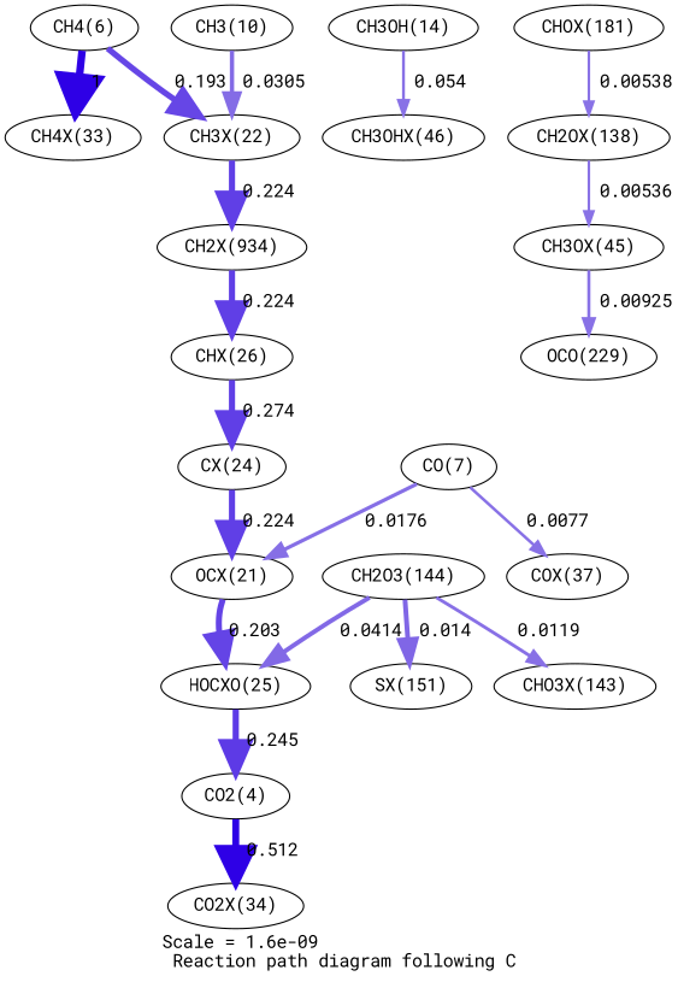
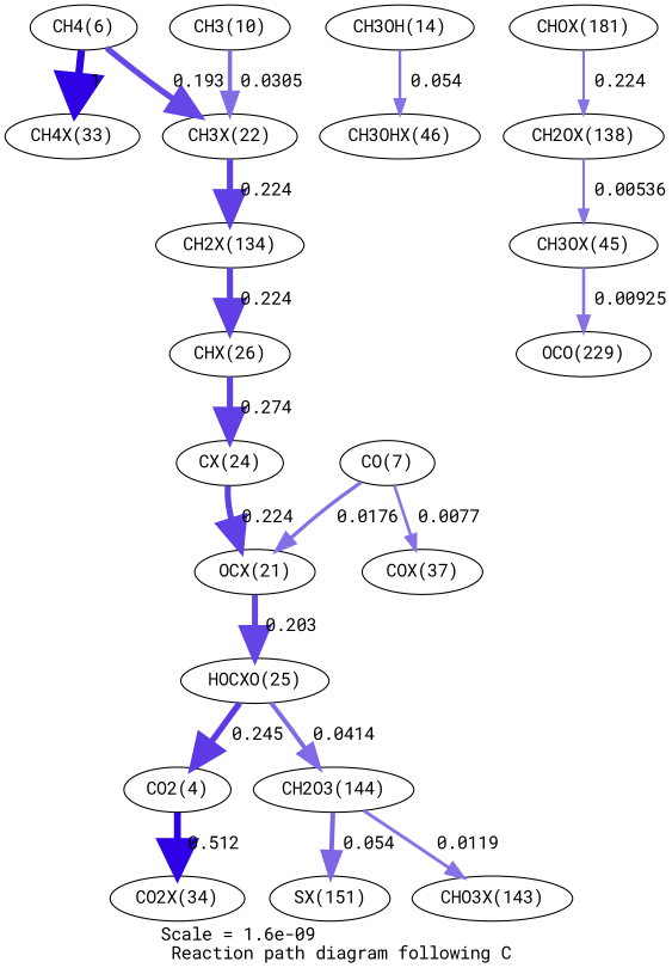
  digraph {
    fontname="Roboto Mono"
    label="Scale = 1.6e-09\l Reaction path diagram following C"
    node [fontname="Roboto Mono"]
    edge [arrowsize=2.44 color="0.7, 0.724, 0.9" fontname="Roboto Mono" penwidth=4.87]
    n1 [label="CH4(6)"]
    n2 [label="CH4X(33)"]
    n3 [label="CH3X(22)"]
-   n4 [label="CH2X(934)"]
+   n4 [label="CH2X(134)"]
    n5 [label="CHX(26)"]
    n6 [label="CH3(10)"]
    n7 [label="CX(24)"]
    n8 [label="CH3OH(14)"]
    n9 [label="CH3OHX(46)"]
    n10 [label="OCX(21)"]
    n11 [label="HOCXO(25)"]
    n12 [label="CO(7)"]
    n13 [label="COX(37)"]
    n14 [label="CO2(4)"]
    n15 [label="CO2X(34)"]
    n16 [label="CH2O3(144)"]
    n17 [label="SX(151)"]
    n18 [label="CHO3X(143)"]
    n19 [label="CH3OX(45)"]
    n20 [label="OCO(229)"]
    n21 [label="CH2OX(138)"]
    n22 [label="CHOX(181)"]
    n1 -> n2 [arrowsize=3 color="0.7, 1.5, 0.9" label=" 1" penwidth=6]
    n1 -> n3 [arrowsize=2.38 color="0.7, 0.693, 0.9" label=" 0.193" penwidth=4.76]
    n3 -> n4 [label=" 0.224"]
    n4 -> n5 [label=" 0.224"]
    n5 -> n7 [label=" 0.274"]
    n6 -> n3 [arrowsize=1.68 color="0.7, 0.53, 0.9" label=" 0.0305" penwidth=3.37]
    n7 -> n10 [label=" 0.224"]
    n8 -> n9 [arrowsize=1.13 color="0.7, 0.507, 0.9" label=" 0.054" penwidth=2.26]
    n10 -> n11 [arrowsize=2.4 color="0.7, 0.703, 0.9" label=" 0.203" penwidth=4.8]
    n11 -> n14 [arrowsize=2.47 color="0.7, 0.745, 0.9" label=" 0.245" penwidth=4.94]
    n12 -> n10 [arrowsize=1.47 color="0.7, 0.518, 0.9" label=" 0.0176" penwidth=2.95]
    n12 -> n13 [arrowsize=1.16 color="0.7, 0.508, 0.9" label=" 0.0077" penwidth=2.33]
    n14 -> n15 [arrowsize=2.75 color="0.7, 1.01, 0.9" label=" 0.512" penwidth=5.49]
-   n16 -> n11 [arrowsize=1.8 color="0.7, 0.541, 0.9" label=" 0.0414" penwidth=3.6]
-   n16 -> n17 [arrowsize=1.9 color="0.7, 0.554, 0.9" label=" 0.014" penwidth=3.8]
+   n11 -> n16 [arrowsize=1.8 color="0.7, 0.541, 0.9" label=" 0.0414" penwidth=3.6]
+   n16 -> n17 [arrowsize=1.9 color="0.7, 0.554, 0.9" label=" 0.054" penwidth=3.8]
    n16 -> n18 [arrowsize=1.33 color="0.7, 0.512, 0.9" label=" 0.0119" penwidth=2.65]
    n19 -> n20 [arrowsize=1.23 color="0.7, 0.509, 0.9" label=" 0.00925" penwidth=2.46]
    n21 -> n19 [arrowsize=1.03 color="0.7, 0.505, 0.9" label=" 0.00536" penwidth=2.05]
-   n22 -> n21 [arrowsize=1.03 color="0.7, 0.505, 0.9" label=" 0.00538" penwidth=2.05]
+   n22 -> n21 [arrowsize=1.03 color="0.7, 0.505, 0.9" label=" 0.224" penwidth=2.05]
  }
